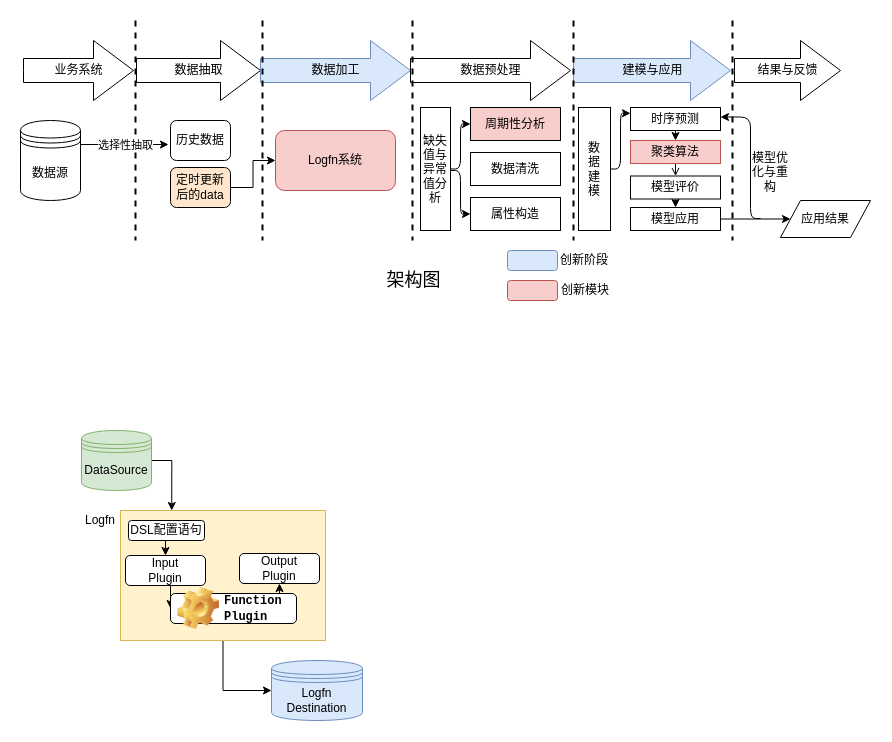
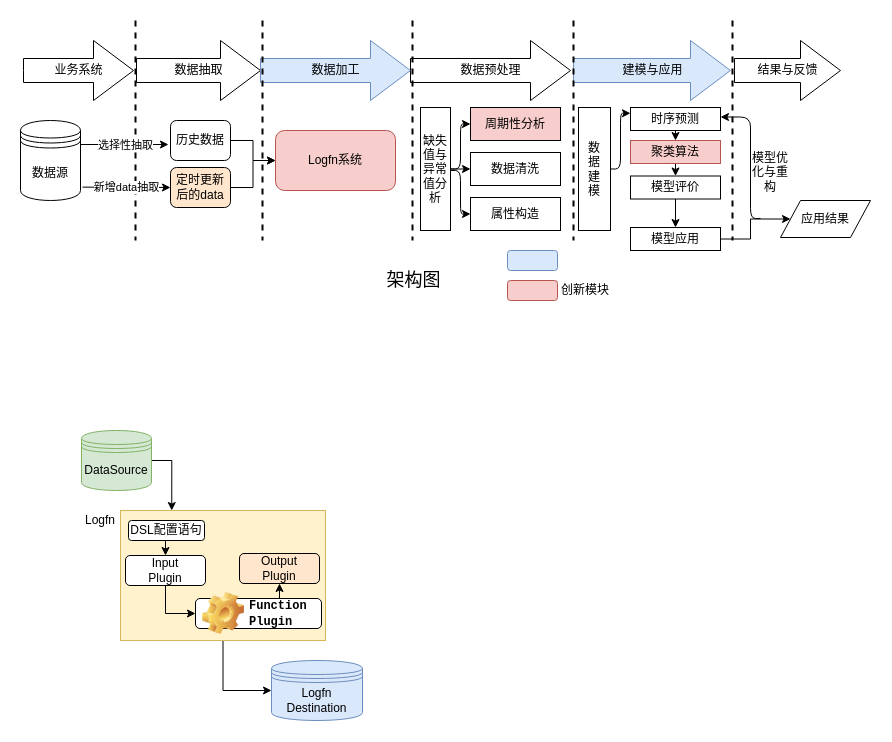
  <mxCell id="0" />
  <mxCell id="1" parent="0" />
  <mxCell id="2" value="数据源" style="shape=datastore;whiteSpace=wrap;html=1;" vertex="1" parent="1"><mxGeometry x="20" y="120" width="60" height="80" as="geometry" /></mxCell>
  <mxCell id="3" value="业务系统" style="html=1;shadow=0;dashed=0;align=center;verticalAlign=middle;shape=mxgraph.arrows2.arrow;dy=0.6;dx=40;notch=0;" vertex="1" parent="1"><mxGeometry x="23" y="40" width="110" height="60" as="geometry" /></mxCell>
  <mxCell id="4" value="数据抽取" style="html=1;shadow=0;dashed=0;align=center;verticalAlign=middle;shape=mxgraph.arrows2.arrow;dy=0.6;dx=40;notch=0;" vertex="1" parent="1"><mxGeometry x="136" y="40" width="124" height="60" as="geometry" /></mxCell>
  <mxCell id="5" value="数据加工" style="html=1;shadow=0;dashed=0;align=center;verticalAlign=middle;shape=mxgraph.arrows2.arrow;dy=0.6;dx=40;notch=0;fillColor=#dae8fc;strokeColor=#6c8ebf;" vertex="1" parent="1"><mxGeometry x="260" y="40" width="150" height="60" as="geometry" /></mxCell>
  <mxCell id="6" value="数据预处理" style="html=1;shadow=0;dashed=0;align=center;verticalAlign=middle;shape=mxgraph.arrows2.arrow;dy=0.6;dx=40;notch=0;" vertex="1" parent="1"><mxGeometry x="410" y="40" width="160" height="60" as="geometry" /></mxCell>
  <mxCell id="7" value="建模与应用" style="html=1;shadow=0;dashed=0;align=center;verticalAlign=middle;shape=mxgraph.arrows2.arrow;dy=0.6;dx=40;notch=0;fillColor=#dae8fc;strokeColor=#6c8ebf;" vertex="1" parent="1"><mxGeometry x="573" y="40" width="157" height="60" as="geometry" /></mxCell>
  <mxCell id="8" value="" style="line;strokeWidth=2;direction=south;html=1;dashed=1;" vertex="1" parent="1"><mxGeometry x="130" y="20" width="10" height="220" as="geometry" /></mxCell>
  <mxCell id="9" value="" style="line;strokeWidth=2;direction=south;html=1;dashed=1;" vertex="1" parent="1"><mxGeometry x="257" y="20" width="10" height="220" as="geometry" /></mxCell>
  <mxCell id="10" value="" style="line;strokeWidth=2;direction=south;html=1;dashed=1;" vertex="1" parent="1"><mxGeometry x="407" y="20" width="10" height="220" as="geometry" /></mxCell>
  <mxCell id="11" value="" style="line;strokeWidth=2;direction=south;html=1;dashed=1;" vertex="1" parent="1"><mxGeometry x="568" y="20" width="10" height="220" as="geometry" /></mxCell>
  <mxCell id="12" value="" style="endArrow=classic;html=1;exitX=1;exitY=0.3;exitDx=0;exitDy=0;" edge="1" parent="1" source="2"><mxGeometry relative="1" as="geometry"><mxPoint x="90" y="160" as="sourcePoint" /><mxPoint x="168" y="144" as="targetPoint" /></mxGeometry></mxCell>
  <mxCell id="13" value="选择性抽取" style="edgeLabel;resizable=0;html=1;align=center;verticalAlign=middle;" connectable="0" vertex="1" parent="12"><mxGeometry relative="1" as="geometry" /></mxCell>
+ <mxCell id="14" value="" style="endArrow=classic;html=1;exitX=1.033;exitY=0.833;exitDx=0;exitDy=0;exitPerimeter=0;entryX=0;entryY=0.5;entryDx=0;entryDy=0;" edge="1" parent="1" source="2" target="19"><mxGeometry relative="1" as="geometry"><mxPoint x="90" y="190" as="sourcePoint" /><mxPoint x="170" y="190" as="targetPoint" /></mxGeometry></mxCell>
+ <mxCell id="15" value="新增data抽取" style="edgeLabel;resizable=0;html=1;align=center;verticalAlign=middle;" connectable="0" vertex="1" parent="14"><mxGeometry relative="1" as="geometry" /></mxCell>
+ <mxCell id="16" style="edgeStyle=orthogonalEdgeStyle;rounded=0;orthogonalLoop=1;jettySize=auto;html=1;exitX=1;exitY=0.5;exitDx=0;exitDy=0;entryX=0;entryY=0.5;entryDx=0;entryDy=0;" edge="1" parent="1" source="17" target="32"><mxGeometry relative="1" as="geometry" /></mxCell>
  <mxCell id="17" value="历史数据" style="rounded=1;whiteSpace=wrap;html=1;" vertex="1" parent="1"><mxGeometry x="170" y="120" width="60" height="40" as="geometry" /></mxCell>
  <mxCell id="18" style="edgeStyle=orthogonalEdgeStyle;rounded=0;orthogonalLoop=1;jettySize=auto;html=1;exitX=1;exitY=0.5;exitDx=0;exitDy=0;entryX=0;entryY=0.5;entryDx=0;entryDy=0;" edge="1" parent="1" source="19" target="32"><mxGeometry relative="1" as="geometry" /></mxCell>
  <mxCell id="19" value="定时更新后的data" style="rounded=1;whiteSpace=wrap;html=1;fillColor=#ffe6cc;" vertex="1" parent="1"><mxGeometry x="170" y="167" width="60" height="40" as="geometry" /></mxCell>
  <mxCell id="20" style="edgeStyle=orthogonalEdgeStyle;rounded=0;orthogonalLoop=1;jettySize=auto;html=1;exitX=1;exitY=0.5;exitDx=0;exitDy=0;entryX=0.25;entryY=0;entryDx=0;entryDy=0;" edge="1" parent="1" source="21" target="25"><mxGeometry relative="1" as="geometry"><mxPoint x="197" y="450" as="targetPoint" /></mxGeometry></mxCell>
  <mxCell id="21" value="DataSource" style="shape=datastore;whiteSpace=wrap;html=1;fillColor=#d5e8d4;strokeColor=#82b366;" vertex="1" parent="1"><mxGeometry x="81" y="430" width="70" height="60" as="geometry" /></mxCell>
  <mxCell id="22" style="edgeStyle=orthogonalEdgeStyle;rounded=0;orthogonalLoop=1;jettySize=auto;html=1;exitX=0.5;exitY=1;exitDx=0;exitDy=0;entryX=0;entryY=0.5;entryDx=0;entryDy=0;" edge="1" parent="1" source="25" target="23"><mxGeometry relative="1" as="geometry"><mxPoint x="373" y="450" as="sourcePoint" /></mxGeometry></mxCell>
  <mxCell id="23" value="Logfn&lt;br&gt;Destination" style="shape=datastore;whiteSpace=wrap;html=1;fillColor=#dae8fc;strokeColor=#6c8ebf;" vertex="1" parent="1"><mxGeometry x="271" y="660" width="91" height="60" as="geometry" /></mxCell>
  <mxCell id="24" style="edgeStyle=orthogonalEdgeStyle;rounded=0;orthogonalLoop=1;jettySize=auto;html=1;exitX=0.25;exitY=0;exitDx=0;exitDy=0;" edge="1" parent="1"><mxGeometry relative="1" as="geometry"><mxPoint x="175.25" y="510" as="sourcePoint" /><mxPoint x="170" y="520" as="targetPoint" /></mxGeometry></mxCell>
  <mxCell id="25" value="" style="rounded=0;whiteSpace=wrap;html=1;fillColor=#fff2cc;strokeColor=#d6b656;" vertex="1" parent="1"><mxGeometry x="120" y="510" width="205" height="130" as="geometry" /></mxCell>
  <mxCell id="26" style="edgeStyle=orthogonalEdgeStyle;rounded=0;orthogonalLoop=1;jettySize=auto;html=1;exitX=0.5;exitY=1;exitDx=0;exitDy=0;entryX=0;entryY=0.5;entryDx=0;entryDy=0;" edge="1" parent="1" source="27" target="30"><mxGeometry relative="1" as="geometry" /></mxCell>
  <mxCell id="27" value="Input&lt;br&gt;Plugin" style="rounded=1;whiteSpace=wrap;html=1;" vertex="1" parent="1"><mxGeometry x="125" y="555" width="80" height="30" as="geometry" /></mxCell>
- <mxCell id="28" value="&lt;span&gt;Output&lt;/span&gt;&lt;br&gt;&lt;span&gt;Plugin&lt;/span&gt;" style="rounded=1;whiteSpace=wrap;html=1;" vertex="1" parent="1"><mxGeometry x="239" y="553" width="80" height="30" as="geometry" /></mxCell>
+ <mxCell id="28" value="&lt;span&gt;Output&lt;/span&gt;&lt;br&gt;&lt;span&gt;Plugin&lt;/span&gt;" style="rounded=1;whiteSpace=wrap;html=1;fillColor=#ffe6cc;" vertex="1" parent="1"><mxGeometry x="239" y="553" width="80" height="30" as="geometry" /></mxCell>
  <mxCell id="29" style="edgeStyle=orthogonalEdgeStyle;rounded=0;orthogonalLoop=1;jettySize=auto;html=1;exitX=0.75;exitY=0;exitDx=0;exitDy=0;entryX=0.5;entryY=1;entryDx=0;entryDy=0;" edge="1" parent="1" source="30" target="28"><mxGeometry relative="1" as="geometry" /></mxCell>
- <mxCell id="30" value="&lt;font face=&quot;Courier New&quot;&gt;Function&lt;br&gt;Plugin&lt;/font&gt;" style="label;whiteSpace=wrap;html=1;image=img/clipart/Gear_128x128.png" vertex="1" parent="1"><mxGeometry x="170" y="593" width="126" height="30" as="geometry" /></mxCell>
+ <mxCell id="30" value="&lt;font face=&quot;Courier New&quot;&gt;Function&lt;br&gt;Plugin&lt;/font&gt;" style="label;whiteSpace=wrap;html=1;image=img/clipart/Gear_128x128.png" vertex="1" parent="1"><mxGeometry x="195" y="598" width="126" height="30" as="geometry" /></mxCell>
  <mxCell id="31" value="Logfn" style="text;html=1;strokeColor=none;fillColor=none;align=center;verticalAlign=middle;whiteSpace=wrap;rounded=0;" vertex="1" parent="1"><mxGeometry x="80" y="510" width="40" height="20" as="geometry" /></mxCell>
  <mxCell id="32" value="Logfn系统" style="rounded=1;whiteSpace=wrap;html=1;fillColor=#f8cecc;strokeColor=#b85450;" vertex="1" parent="1"><mxGeometry x="275" y="130" width="120" height="60" as="geometry" /></mxCell>
+ <mxCell id="33" style="edgeStyle=orthogonalEdgeStyle;rounded=0;orthogonalLoop=1;jettySize=auto;html=1;exitX=1;exitY=0.5;exitDx=0;exitDy=0;entryX=0;entryY=0.5;entryDx=0;entryDy=0;" edge="1" parent="1" source="34" target="36"><mxGeometry relative="1" as="geometry" /></mxCell>
  <mxCell id="34" value="缺失值与异常值分析" style="rounded=0;whiteSpace=wrap;html=1;" vertex="1" parent="1"><mxGeometry x="420" y="107" width="30" height="123" as="geometry" /></mxCell>
  <mxCell id="35" value="周期性分析" style="rounded=0;whiteSpace=wrap;html=1;fillColor=#f8cecc;" vertex="1" parent="1"><mxGeometry x="470" y="107" width="90" height="33" as="geometry" /></mxCell>
  <mxCell id="36" value="数据清洗" style="rounded=0;whiteSpace=wrap;html=1;" vertex="1" parent="1"><mxGeometry x="470" y="152" width="90" height="33" as="geometry" /></mxCell>
  <mxCell id="37" value="属性构造" style="rounded=0;whiteSpace=wrap;html=1;" vertex="1" parent="1"><mxGeometry x="470" y="197" width="90" height="33" as="geometry" /></mxCell>
  <mxCell id="38" value="" style="edgeStyle=elbowEdgeStyle;elbow=horizontal;endArrow=classic;html=1;exitX=1;exitY=0.5;exitDx=0;exitDy=0;entryX=0;entryY=0.5;entryDx=0;entryDy=0;" edge="1" parent="1" source="34" target="35"><mxGeometry width="50" height="50" relative="1" as="geometry"><mxPoint x="350" y="340" as="sourcePoint" /><mxPoint x="400" y="290" as="targetPoint" /></mxGeometry></mxCell>
  <mxCell id="39" value="" style="edgeStyle=elbowEdgeStyle;elbow=horizontal;endArrow=classic;html=1;entryX=0;entryY=0.5;entryDx=0;entryDy=0;" edge="1" parent="1" target="37"><mxGeometry width="50" height="50" relative="1" as="geometry"><mxPoint x="450" y="170" as="sourcePoint" /><mxPoint x="480" y="133.5" as="targetPoint" /></mxGeometry></mxCell>
  <mxCell id="40" value="数&lt;br&gt;据&lt;br&gt;建&lt;br&gt;模" style="rounded=0;whiteSpace=wrap;html=1;" vertex="1" parent="1"><mxGeometry x="578" y="107" width="32" height="123" as="geometry" /></mxCell>
  <mxCell id="41" style="edgeStyle=orthogonalEdgeStyle;rounded=0;orthogonalLoop=1;jettySize=auto;html=1;exitX=0.5;exitY=1;exitDx=0;exitDy=0;entryX=0.5;entryY=0;entryDx=0;entryDy=0;" edge="1" parent="1" source="42" target="44"><mxGeometry relative="1" as="geometry" /></mxCell>
  <mxCell id="42" value="时序预测" style="rounded=0;whiteSpace=wrap;html=1;" vertex="1" parent="1"><mxGeometry x="630" y="107" width="90" height="23" as="geometry" /></mxCell>
- <mxCell id="43" style="edgeStyle=orthogonalEdgeStyle;rounded=0;orthogonalLoop=1;jettySize=auto;html=1;exitX=0.5;exitY=1;exitDx=0;exitDy=0;entryX=0.5;entryY=0;entryDx=0;entryDy=0;endArrow=open;" edge="1" parent="1" source="44" target="46"><mxGeometry relative="1" as="geometry" /></mxCell>
+ <mxCell id="43" style="edgeStyle=orthogonalEdgeStyle;rounded=0;orthogonalLoop=1;jettySize=auto;html=1;exitX=0.5;exitY=1;exitDx=0;exitDy=0;entryX=0.5;entryY=0;entryDx=0;entryDy=0;" edge="1" parent="1" source="44" target="46"><mxGeometry relative="1" as="geometry" /></mxCell>
  <mxCell id="44" value="聚类算法" style="rounded=0;whiteSpace=wrap;html=1;fillColor=#f8cecc;strokeColor=#b85450;" vertex="1" parent="1"><mxGeometry x="630" y="140" width="90" height="23" as="geometry" /></mxCell>
  <mxCell id="45" style="edgeStyle=orthogonalEdgeStyle;rounded=0;orthogonalLoop=1;jettySize=auto;html=1;exitX=0.5;exitY=1;exitDx=0;exitDy=0;entryX=0.5;entryY=0;entryDx=0;entryDy=0;" edge="1" parent="1" source="46" target="48"><mxGeometry relative="1" as="geometry" /></mxCell>
  <mxCell id="46" value="模型评价" style="rounded=0;whiteSpace=wrap;html=1;" vertex="1" parent="1"><mxGeometry x="630" y="175.5" width="90" height="23" as="geometry" /></mxCell>
  <mxCell id="47" style="edgeStyle=orthogonalEdgeStyle;rounded=0;orthogonalLoop=1;jettySize=auto;html=1;exitX=1;exitY=0.5;exitDx=0;exitDy=0;entryX=0;entryY=0.5;entryDx=0;entryDy=0;" edge="1" parent="1" source="48" target="51"><mxGeometry relative="1" as="geometry" /></mxCell>
- <mxCell id="48" value="模型应用" style="rounded=0;whiteSpace=wrap;html=1;" vertex="1" parent="1"><mxGeometry x="630" y="207" width="90" height="23" as="geometry" /></mxCell>
+ <mxCell id="48" value="模型应用" style="rounded=0;whiteSpace=wrap;html=1;" vertex="1" parent="1"><mxGeometry x="630" y="227" width="90" height="23" as="geometry" /></mxCell>
  <mxCell id="49" value="" style="line;strokeWidth=2;direction=south;html=1;dashed=1;" vertex="1" parent="1"><mxGeometry x="727" y="20" width="10" height="220" as="geometry" /></mxCell>
  <mxCell id="50" value="结果与反馈" style="html=1;shadow=0;dashed=0;align=center;verticalAlign=middle;shape=mxgraph.arrows2.arrow;dy=0.6;dx=40;notch=0;" vertex="1" parent="1"><mxGeometry x="734" y="40" width="106" height="60" as="geometry" /></mxCell>
  <mxCell id="51" value="应用结果" style="shape=parallelogram;perimeter=parallelogramPerimeter;whiteSpace=wrap;html=1;fixedSize=1;" vertex="1" parent="1"><mxGeometry x="780" y="200" width="90" height="37" as="geometry" /></mxCell>
  <mxCell id="52" value="" style="edgeStyle=elbowEdgeStyle;elbow=horizontal;endArrow=classic;html=1;entryX=1;entryY=0.5;entryDx=0;entryDy=0;" edge="1" parent="1"><mxGeometry width="50" height="50" relative="1" as="geometry"><mxPoint x="760" y="218" as="sourcePoint" /><mxPoint x="720" y="116.5" as="targetPoint" /><Array as="points"><mxPoint x="750" y="170" /></Array></mxGeometry></mxCell>
  <mxCell id="53" value="模型优化与重构" style="text;html=1;strokeColor=none;fillColor=none;align=center;verticalAlign=middle;whiteSpace=wrap;rounded=0;" vertex="1" parent="1"><mxGeometry x="750" y="162" width="40" height="20" as="geometry" /></mxCell>
  <mxCell id="54" style="edgeStyle=orthogonalEdgeStyle;rounded=0;orthogonalLoop=1;jettySize=auto;html=1;exitX=0.5;exitY=1;exitDx=0;exitDy=0;entryX=0.5;entryY=0;entryDx=0;entryDy=0;" edge="1" parent="1" source="55" target="27"><mxGeometry relative="1" as="geometry" /></mxCell>
  <mxCell id="55" value="DSL配置语句" style="rounded=1;whiteSpace=wrap;html=1;" vertex="1" parent="1"><mxGeometry x="128" y="520" width="76" height="20" as="geometry" /></mxCell>
  <mxCell id="56" value="" style="rounded=1;whiteSpace=wrap;html=1;fillColor=#dae8fc;strokeColor=#6c8ebf;" vertex="1" parent="1"><mxGeometry x="507" y="250" width="50" height="20" as="geometry" /></mxCell>
  <mxCell id="57" value="" style="rounded=1;whiteSpace=wrap;html=1;fillColor=#f8cecc;strokeColor=#b85450;" vertex="1" parent="1"><mxGeometry x="507" y="280" width="50" height="20" as="geometry" /></mxCell>
- <mxCell id="58" value="创新阶段" style="text;html=1;strokeColor=none;fillColor=none;align=center;verticalAlign=middle;whiteSpace=wrap;rounded=0;" vertex="1" parent="1"><mxGeometry x="559" y="250" width="50" height="20" as="geometry" /></mxCell>
  <mxCell id="59" value="创新模块" style="text;html=1;strokeColor=none;fillColor=none;align=center;verticalAlign=middle;whiteSpace=wrap;rounded=0;" vertex="1" parent="1"><mxGeometry x="560" y="280" width="50" height="20" as="geometry" /></mxCell>
  <mxCell id="60" value="&lt;font style=&quot;font-size: 18px&quot;&gt;架构图&lt;/font&gt;" style="text;html=1;strokeColor=none;fillColor=none;align=center;verticalAlign=middle;whiteSpace=wrap;rounded=0;" vertex="1" parent="1"><mxGeometry x="367" y="270" width="93" height="20" as="geometry" /></mxCell>
  <mxCell id="61" value="" style="edgeStyle=elbowEdgeStyle;elbow=horizontal;endArrow=classic;html=1;exitX=1;exitY=0.5;exitDx=0;exitDy=0;entryX=0;entryY=0.25;entryDx=0;entryDy=0;" edge="1" parent="1" source="40" target="42"><mxGeometry width="50" height="50" relative="1" as="geometry"><mxPoint x="580" y="370" as="sourcePoint" /><mxPoint x="630" y="320" as="targetPoint" /></mxGeometry></mxCell>
